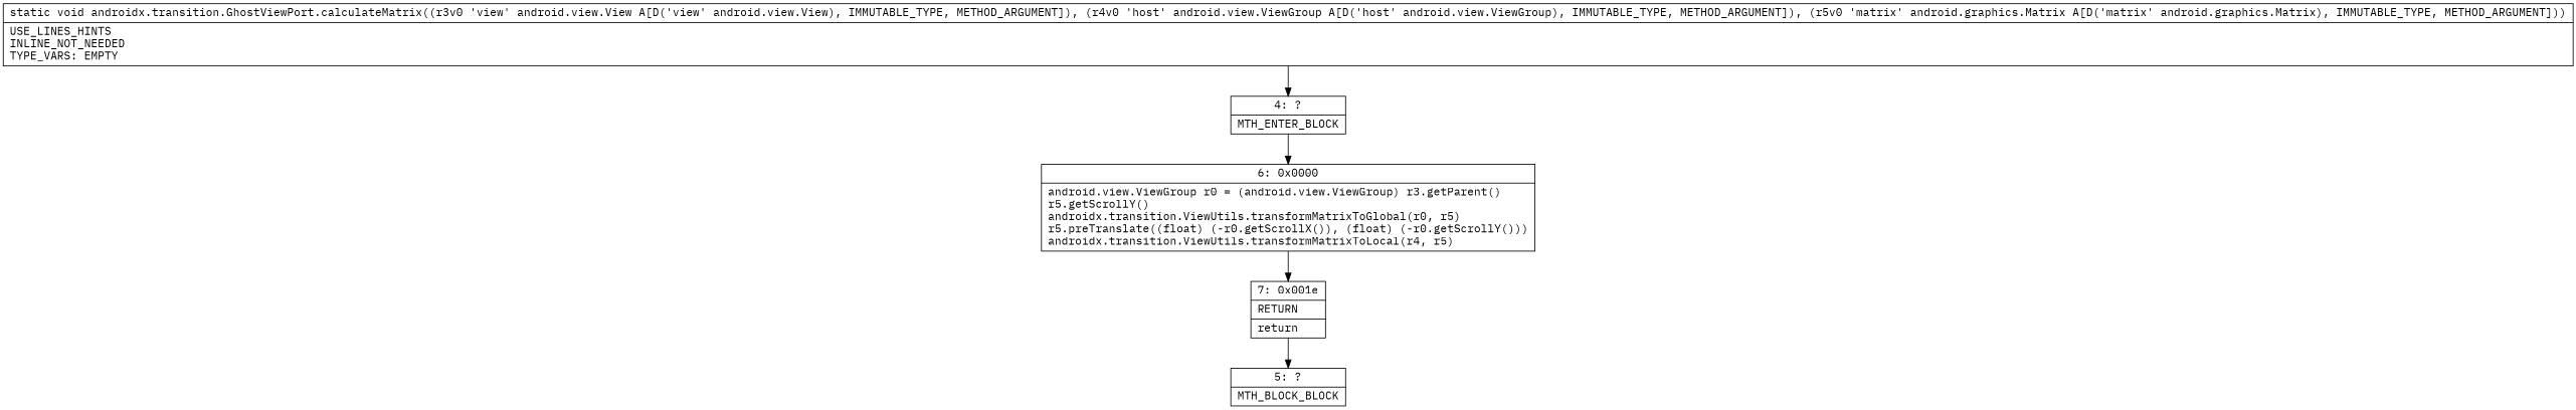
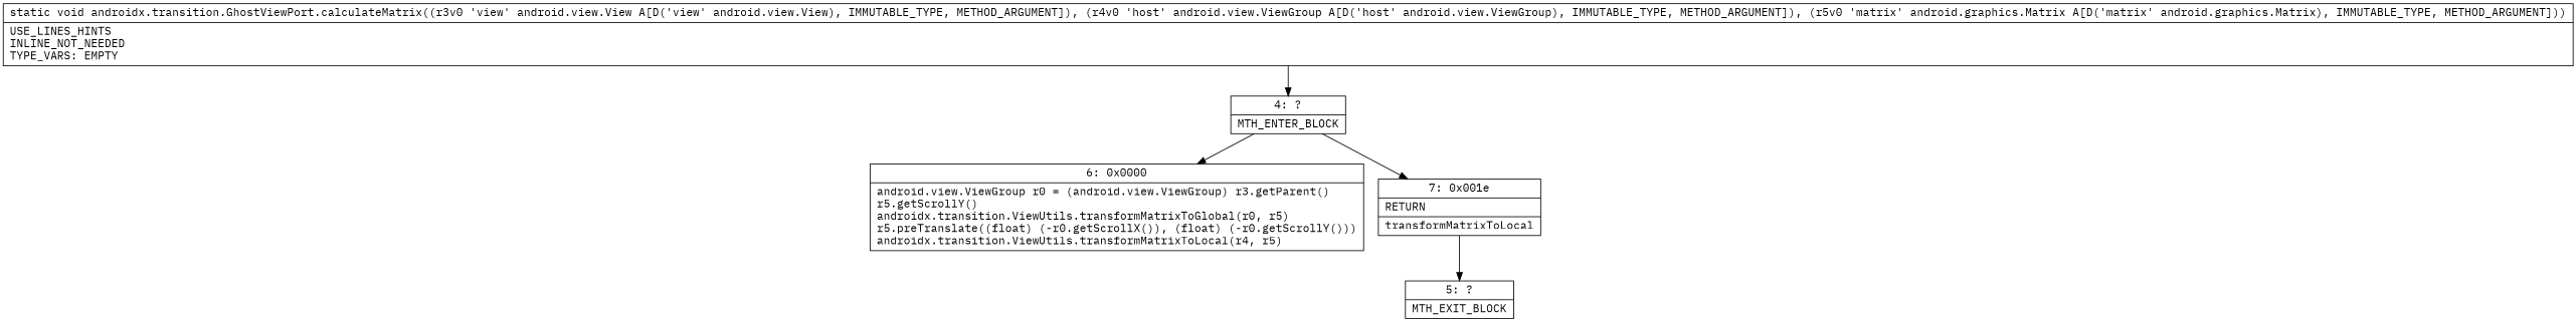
  digraph {
    fontname="IBM Plex Mono"
    node [fontname="IBM Plex Mono" shape=record]
    edge [fontname="IBM Plex Mono"]
    n1 [label="{4\:\ ?|MTH_ENTER_BLOCK\l}"]
    n2 [label="{6\:\ 0x0000|android.view.ViewGroup r0 = (android.view.ViewGroup) r3.getParent()\lr5.getScrollY()\landroidx.transition.ViewUtils.transformMatrixToGlobal(r0, r5)\lr5.preTranslate((float) (\-r0.getScrollX()), (float) (\-r0.getScrollY()))\landroidx.transition.ViewUtils.transformMatrixToLocal(r4, r5)\l}"]
-   n3 [label="{7\:\ 0x001e|RETURN\l|return\l}"]
-   n4 [label="{5\:\ ?|MTH_BLOCK_BLOCK\l}"]
+   n3 [label="{7\:\ 0x001e|RETURN\l|transformMatrixToLocal\l}"]
+   n4 [label="{5\:\ ?|MTH_EXIT_BLOCK\l}"]
    n5 [label="{static void androidx.transition.GhostViewPort.calculateMatrix((r3v0 'view' android.view.View A[D('view' android.view.View), IMMUTABLE_TYPE, METHOD_ARGUMENT]), (r4v0 'host' android.view.ViewGroup A[D('host' android.view.ViewGroup), IMMUTABLE_TYPE, METHOD_ARGUMENT]), (r5v0 'matrix' android.graphics.Matrix A[D('matrix' android.graphics.Matrix), IMMUTABLE_TYPE, METHOD_ARGUMENT]))  | USE_LINES_HINTS\lINLINE_NOT_NEEDED\lTYPE_VARS: EMPTY\l}"]
    n1 -> n2
-   n2 -> n3
+   n1 -> n3
    n3 -> n4
    n5 -> n1
  }
